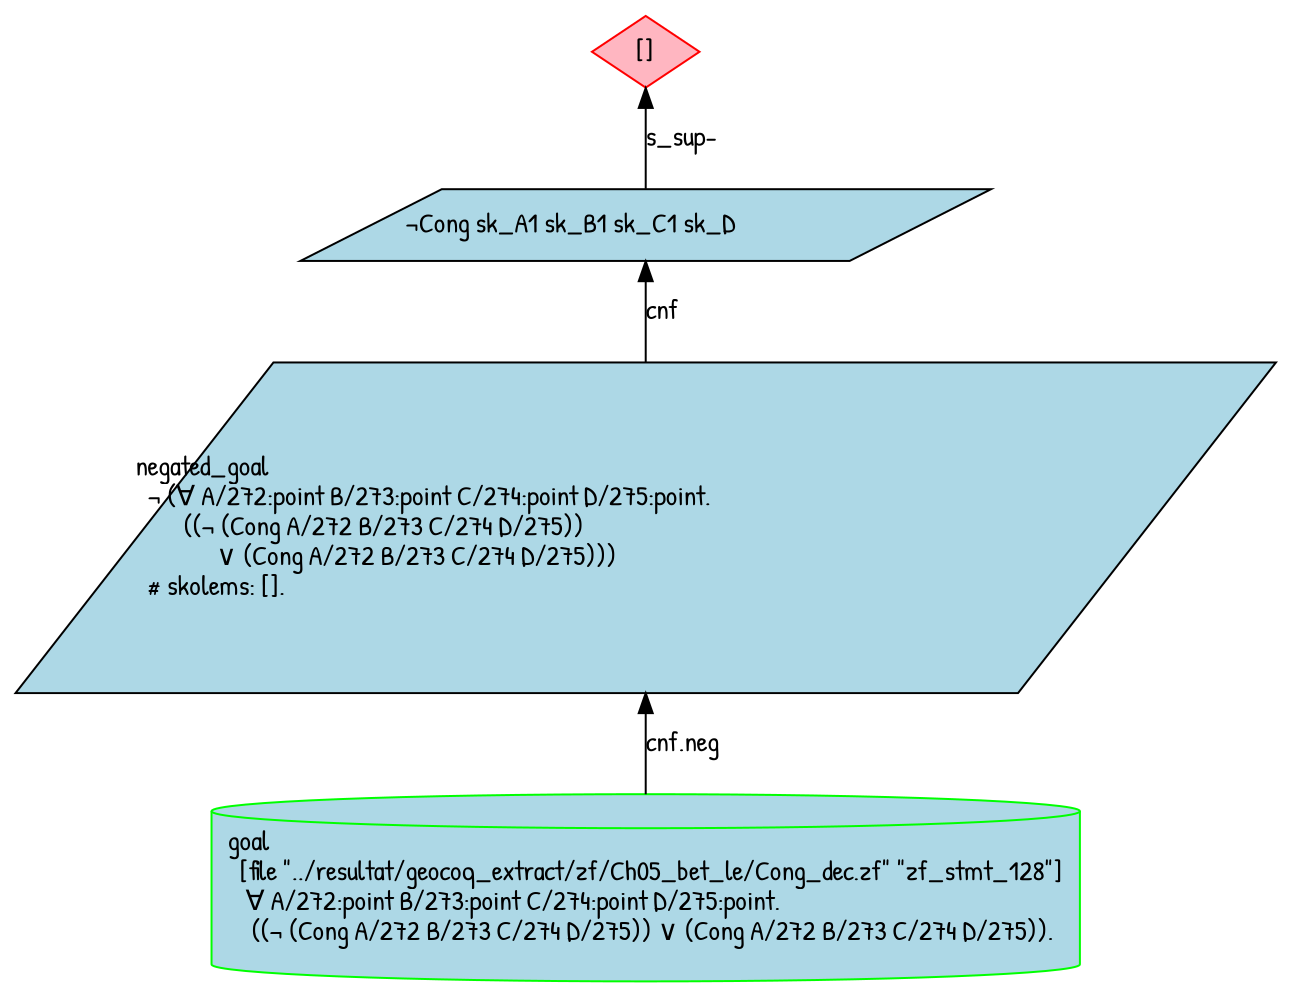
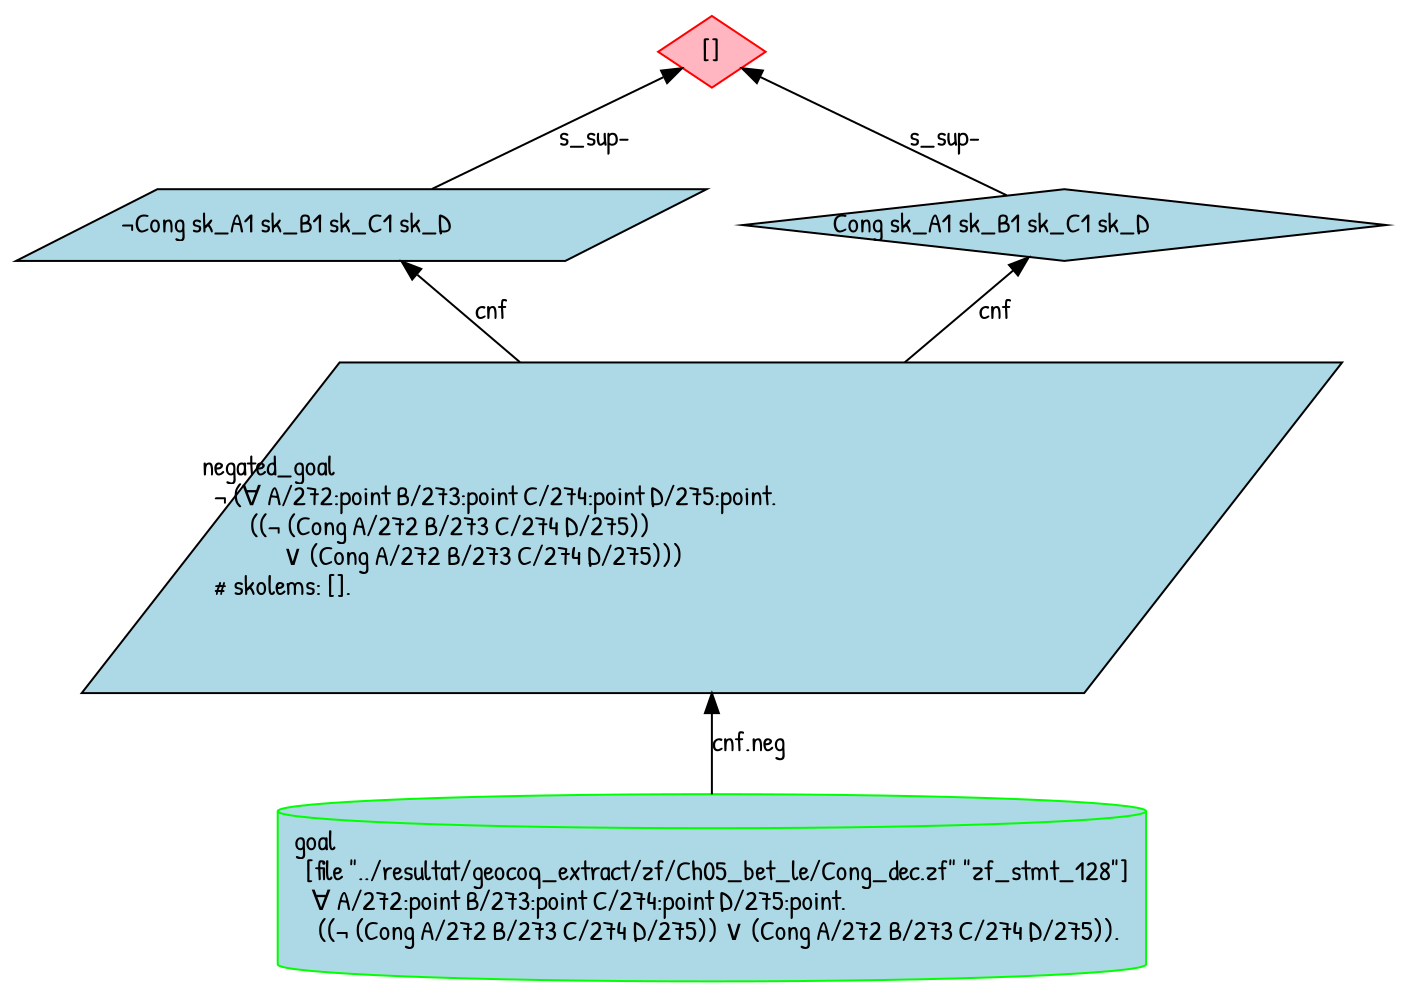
  digraph {
    fontname="Patrick Hand"
    node [shape=diamond style=filled fillcolor=lightblue fontname="Patrick Hand"]
    edge [dir=back fontname="Patrick Hand"]
    n1 [color=red label="[]" fillcolor=lightpink]
    n2 [label="¬Cong sk_A1 sk_B1 sk_C1 sk_D\l" shape=parallelogram]
+   n3 [label="Cong sk_A1 sk_B1 sk_C1 sk_D\l"]
    n4 [label="negated_goal\l  ¬ (∀ A/272:point B/273:point C/274:point D/275:point.\l        ((¬ (Cong A/272 B/273 C/274 D/275))\l         ∨ (Cong A/272 B/273 C/274 D/275)))\l  # skolems: [].\l" shape=parallelogram]
    n5 [color=green label="goal\l  [file \"../resultat/geocoq_extract/zf/Ch05_bet_le/Cong_dec.zf\" \"zf_stmt_128\"]\l  ∀ A/272:point B/273:point C/274:point D/275:point.\l    ((¬ (Cong A/272 B/273 C/274 D/275)) ∨ (Cong A/272 B/273 C/274 D/275)).\l" shape=cylinder]
    n1 -> n2 [label="s_sup-\l"]
+   n1 -> n3 [label="s_sup-\l"]
    n2 -> n4 [label=cnf]
+   n3 -> n4 [label=cnf]
    n4 -> n5 [label="cnf.neg"]
  }
